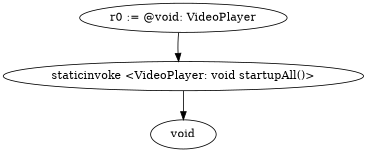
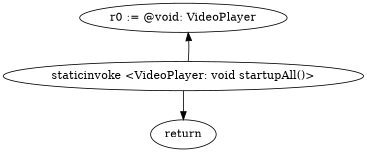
  digraph {
    n1 [label="r0 := @void: VideoPlayer"]
    "staticinvoke <VideoPlayer: void startupAll()>"
-   return [label=void]
-   n1 -> "staticinvoke <VideoPlayer: void startupAll()>"
+   return
+   "staticinvoke <VideoPlayer: void startupAll()>" -> n1
    "staticinvoke <VideoPlayer: void startupAll()>" -> return
  }
